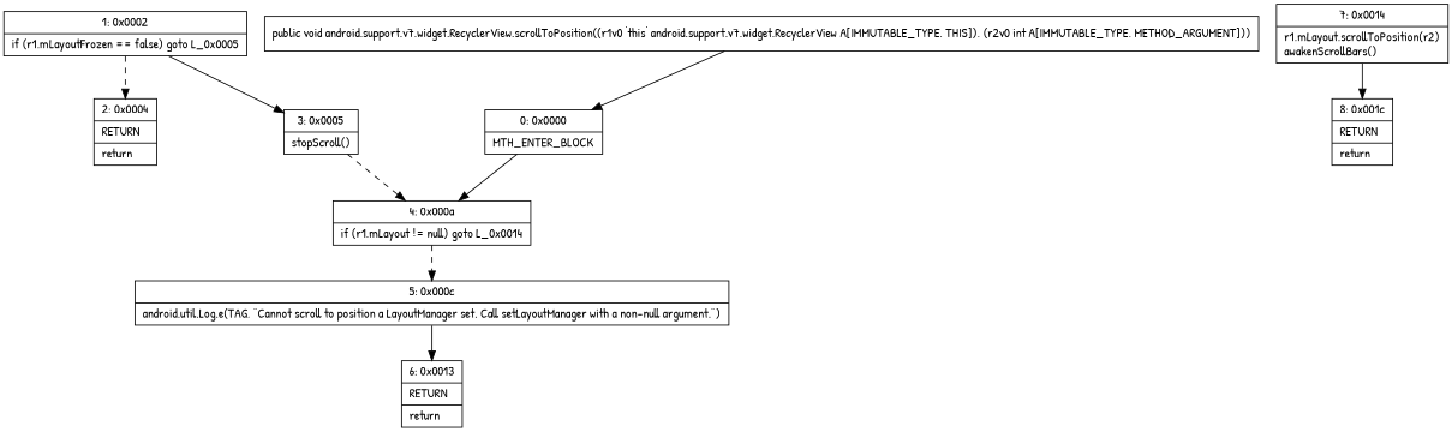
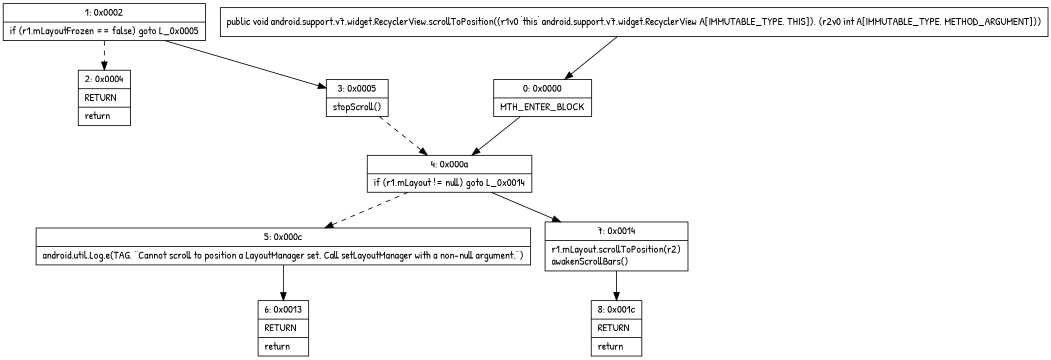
  digraph {
    fontname="Patrick Hand"
    node [fontname="Patrick Hand" shape=record]
    edge [fontname="Patrick Hand"]
    n1 [label="{0\:\ 0x0000|MTH_ENTER_BLOCK\l}"]
    n2 [label="{4\:\ 0x000a|if (r1.mLayout != null) goto L_0x0014\l}"]
    n3 [label="{1\:\ 0x0002|if (r1.mLayoutFrozen == false) goto L_0x0005\l}"]
    n4 [label="{2\:\ 0x0004|RETURN\l|return\l}"]
    n5 [label="{3\:\ 0x0005|stopScroll()\l}"]
    n6 [label="{5\:\ 0x000c|android.util.Log.e(TAG, \"Cannot scroll to position a LayoutManager set. Call setLayoutManager with a non\-null argument.\")\l}"]
    n7 [label="{7\:\ 0x0014|r1.mLayout.scrollToPosition(r2)\lawakenScrollBars()\l}"]
    n8 [label="{6\:\ 0x0013|RETURN\l|return\l}"]
    n9 [label="{8\:\ 0x001c|RETURN\l|return\l}"]
    n10 [label="{public void android.support.v7.widget.RecyclerView.scrollToPosition((r1v0 'this' android.support.v7.widget.RecyclerView A[IMMUTABLE_TYPE, THIS]), (r2v0 int A[IMMUTABLE_TYPE, METHOD_ARGUMENT])) }"]
    n1 -> n2
    n2 -> n6 [style=dashed]
+   n2 -> n7
    n3 -> n4 [style=dashed]
    n3 -> n5
    n5 -> n2 [style=dashed]
    n6 -> n8
    n7 -> n9
    n10 -> n1
  }
